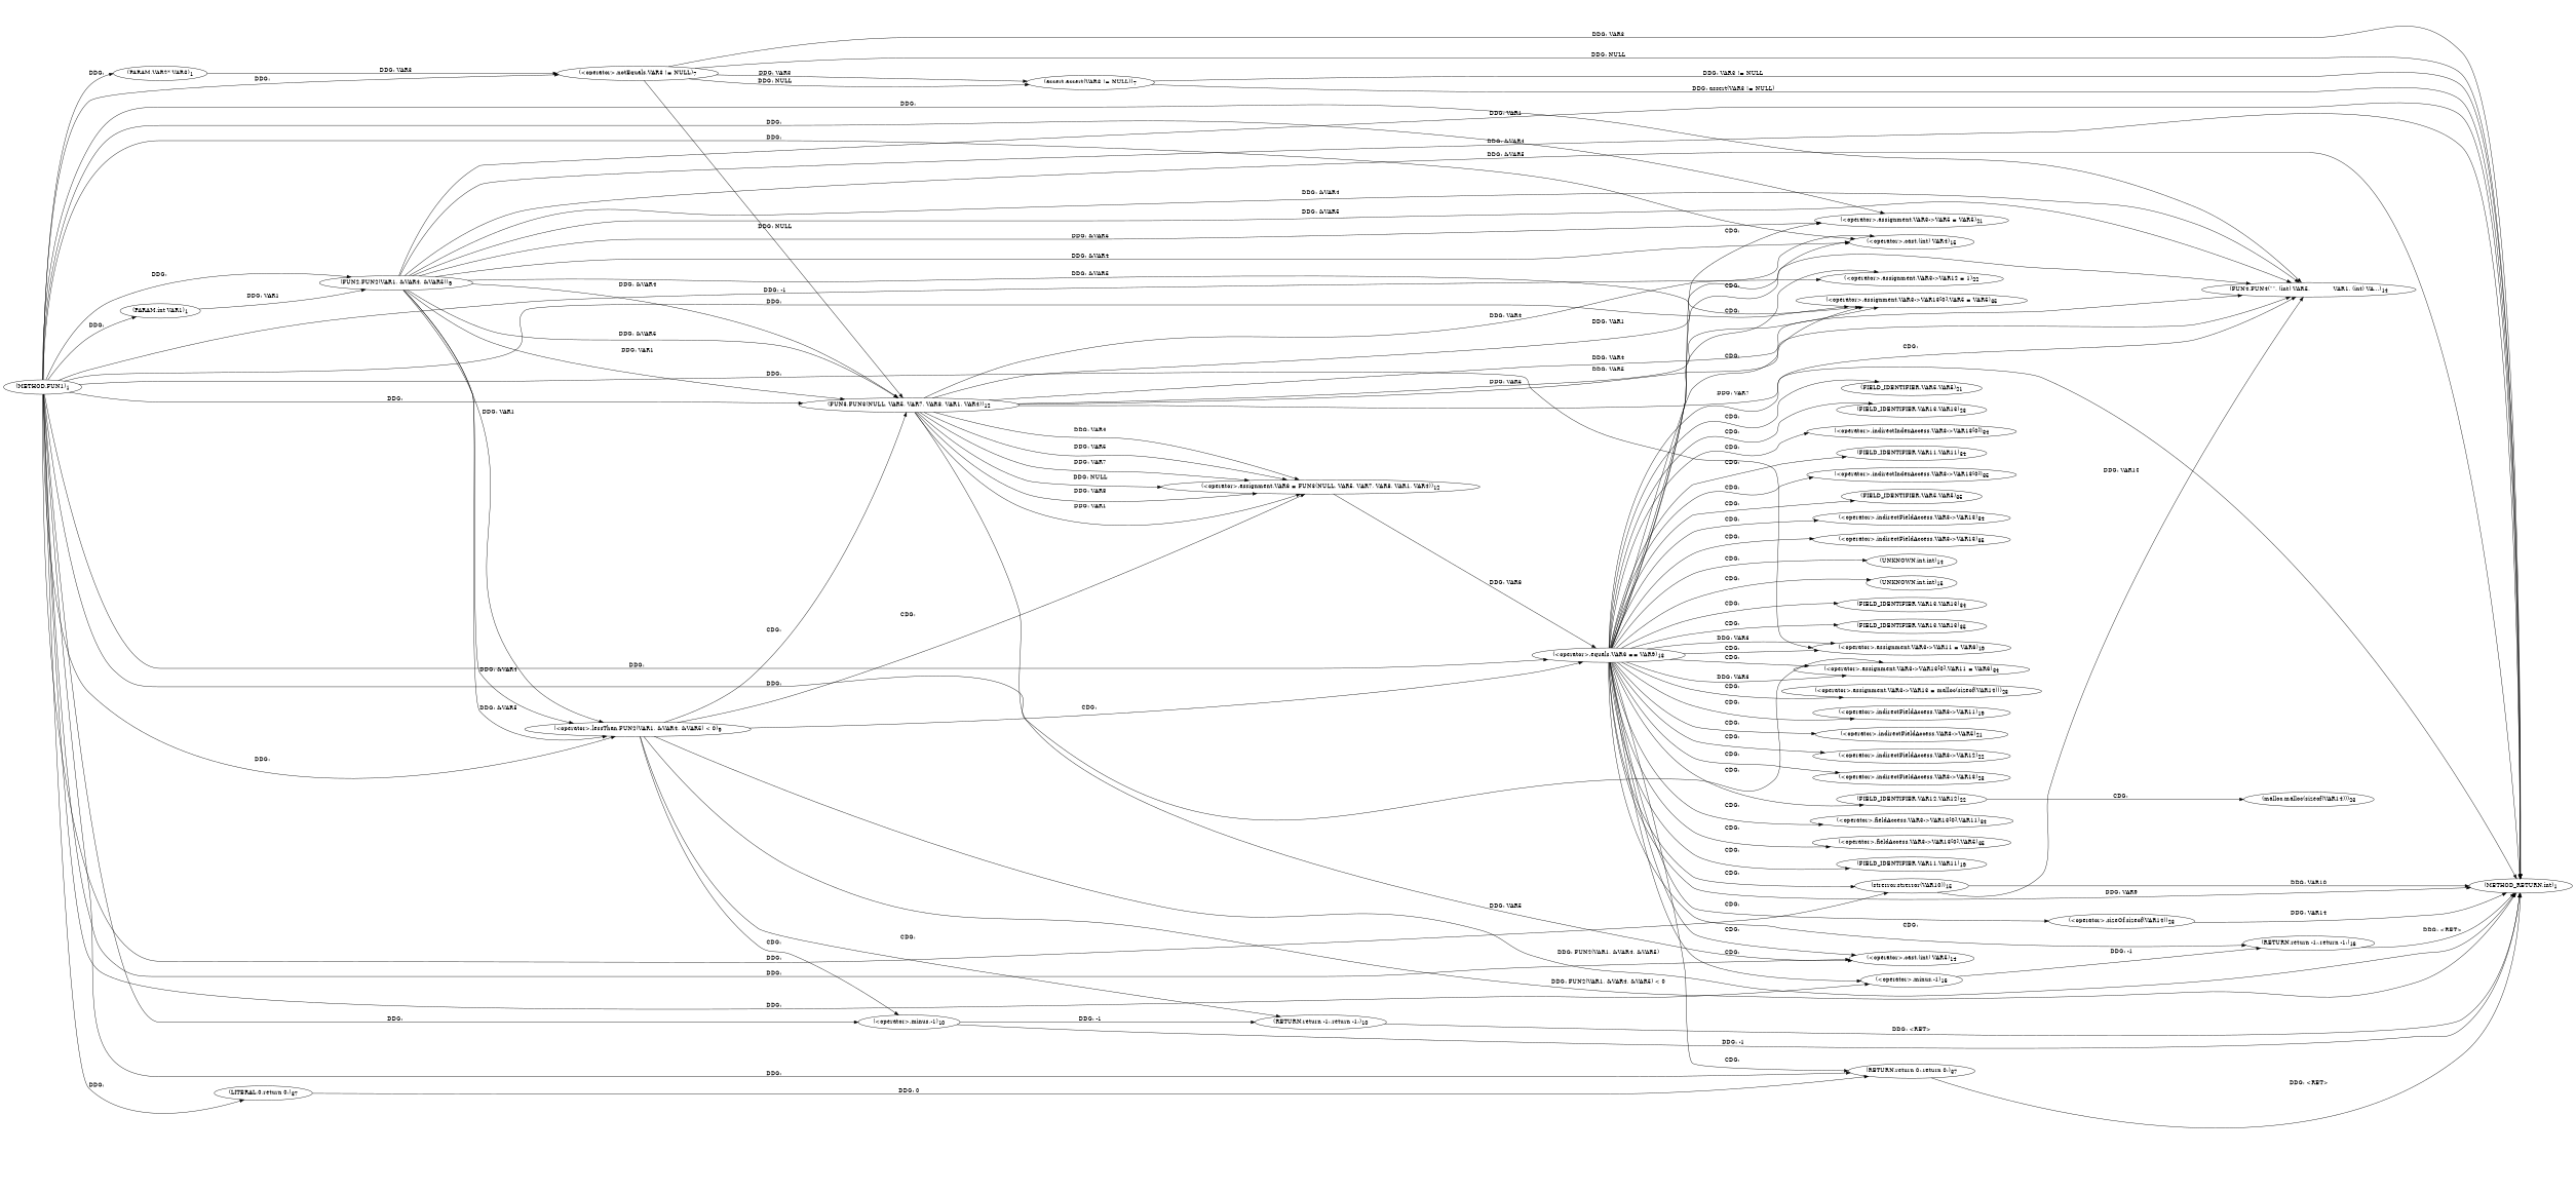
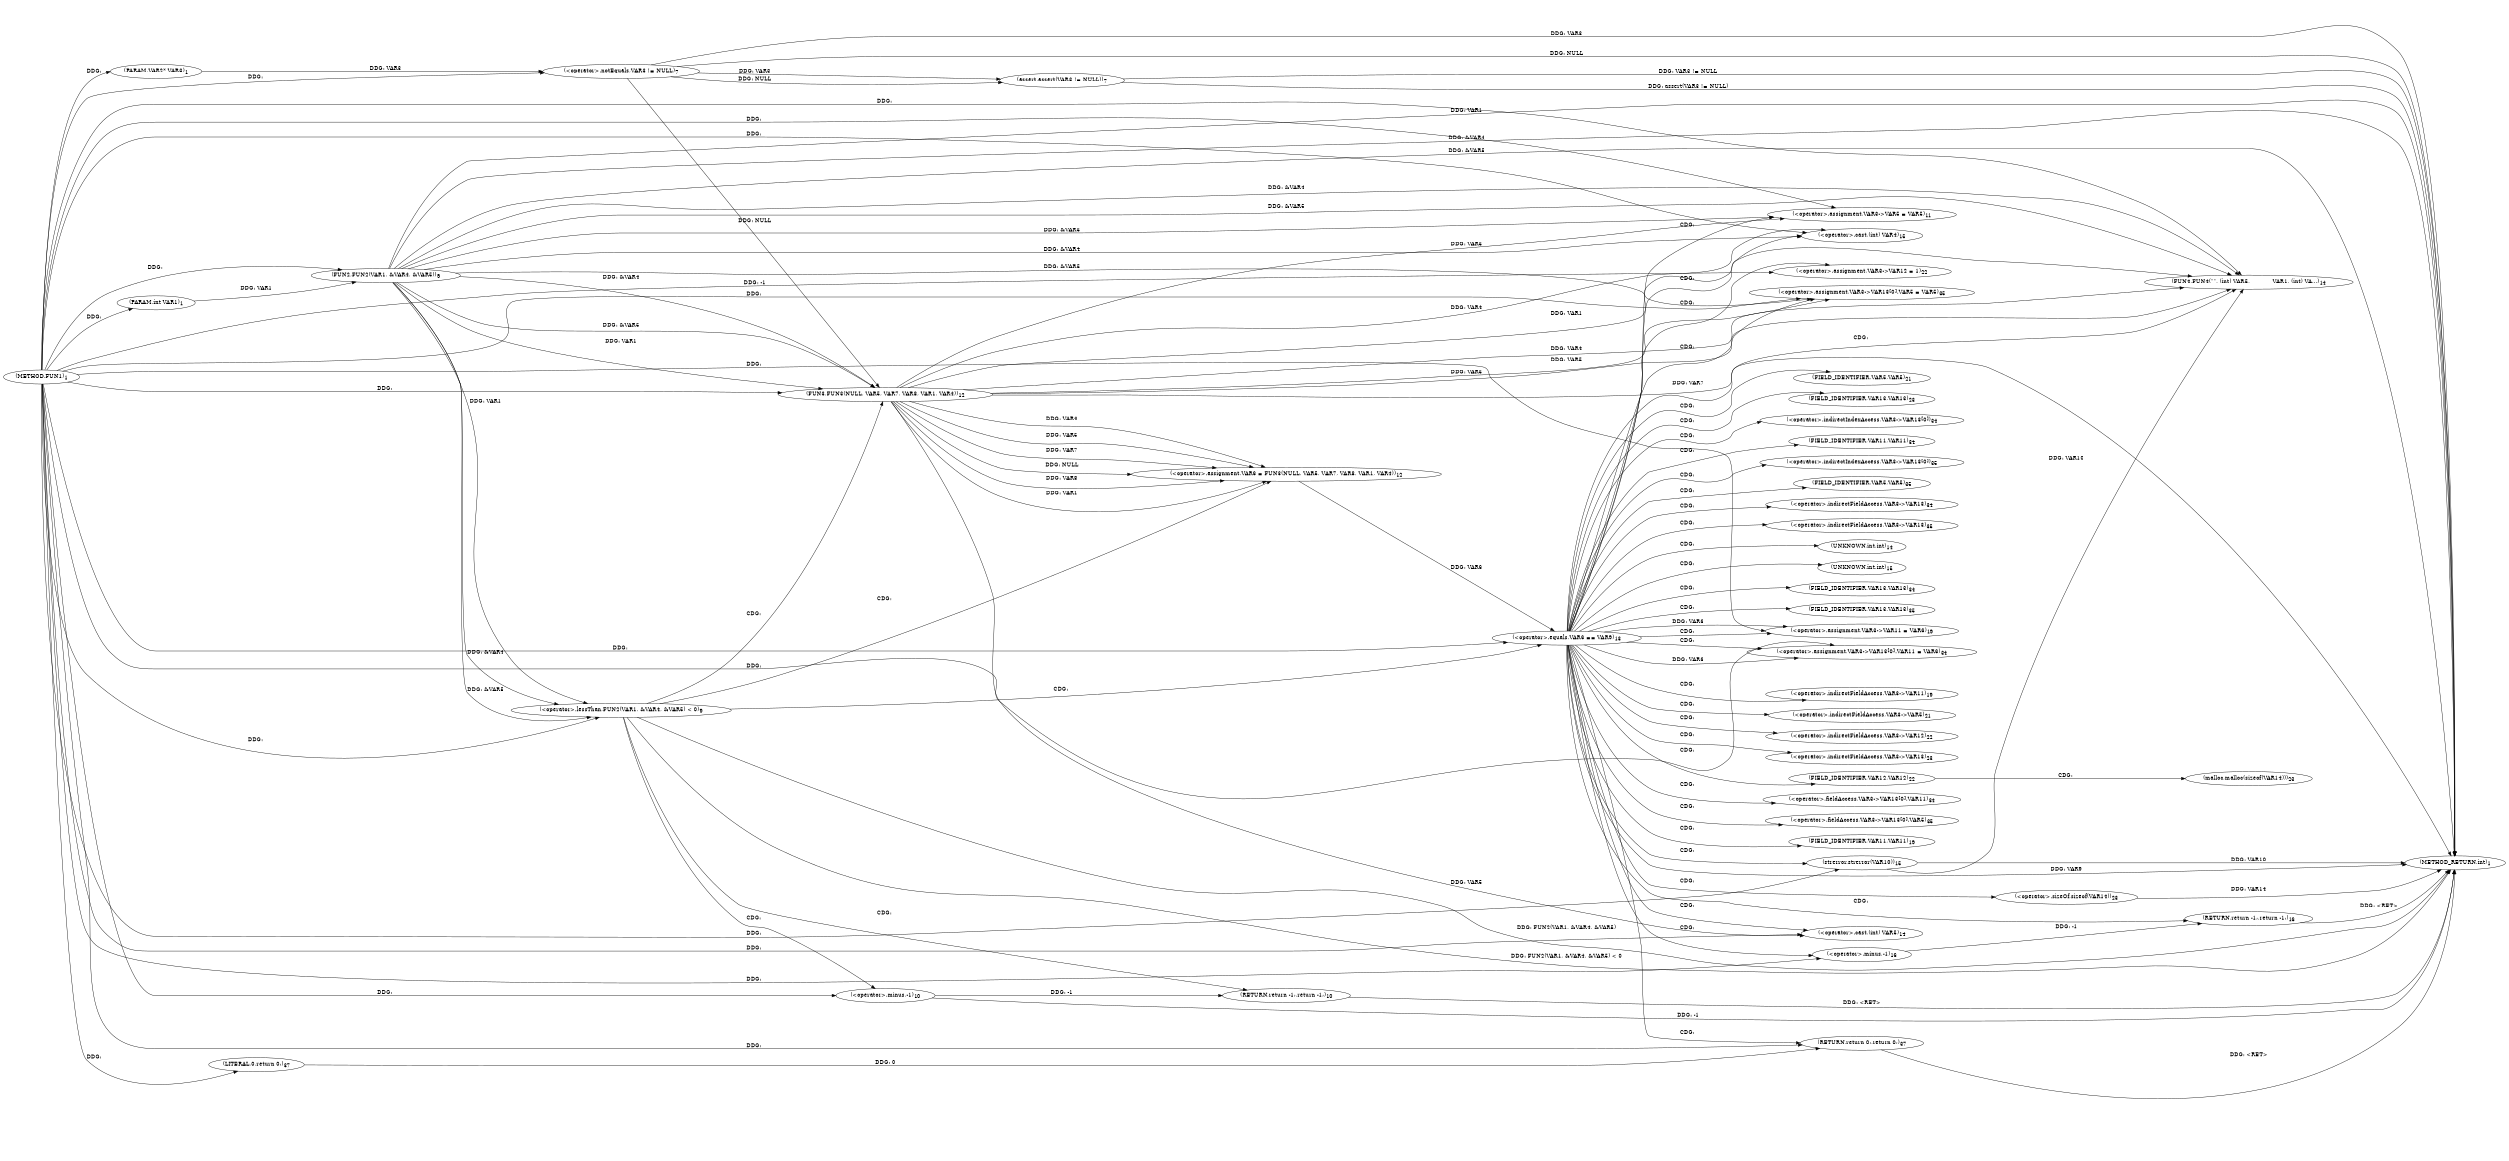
  digraph {
    rankdir=LR
    n1 [label=<(METHOD,FUN1)<SUB>1</SUB>>]
    n2 [label=<(PARAM,int VAR1)<SUB>1</SUB>>]
    n3 [label=<(PARAM,VAR2* VAR3)<SUB>1</SUB>>]
    n4 [label=<(&lt;operator&gt;.assignment,VAR3-&gt;VAR11 = VAR6)<SUB>19</SUB>>]
-   n5 [label=<(&lt;operator&gt;.assignment,VAR3-&gt;VAR5 = VAR5)<SUB>21</SUB>>]
+   n5 [label=<(&lt;operator&gt;.assignment,VAR3-&gt;VAR5 = VAR5)<SUB>11</SUB>>]
    n6 [label=<(&lt;operator&gt;.assignment,VAR3-&gt;VAR12 = 1)<SUB>22</SUB>>]
    n7 [label=<(&lt;operator&gt;.assignment,VAR3-&gt;VAR13[0].VAR11 = VAR6)<SUB>34</SUB>>]
    n8 [label=<(&lt;operator&gt;.assignment,VAR3-&gt;VAR13[0].VAR5 = VAR5)<SUB>35</SUB>>]
    n9 [label=<(RETURN,return 0;,return 0;)<SUB>37</SUB>>]
    n10 [label=<(&lt;operator&gt;.lessThan,FUN2(VAR1, &amp;VAR4, &amp;VAR5) &lt; 0)<SUB>9</SUB>>]
    n11 [label=<(&lt;operator&gt;.equals,VAR6 == VAR9)<SUB>13</SUB>>]
    n12 [label=<(LITERAL,0,return 0;)<SUB>37</SUB>>]
    n13 [label=<(&lt;operator&gt;.notEquals,VAR3 != NULL)<SUB>7</SUB>>]
    n14 [label=<(FUN3,FUN3(NULL, VAR5, VAR7, VAR8, VAR1, VAR4))<SUB>12</SUB>>]
    n15 [label=<(FUN4,FUN4(&quot;&quot;, (int) VAR5,             VAR1, (int) VA...)<SUB>14</SUB>>]
    n16 [label=<(FUN2,FUN2(VAR1, &amp;VAR4, &amp;VAR5))<SUB>9</SUB>>]
    n17 [label=<(&lt;operator&gt;.minus,-1)<SUB>10</SUB>>]
    n18 [label=<(&lt;operator&gt;.minus,-1)<SUB>16</SUB>>]
    n19 [label=<(&lt;operator&gt;.cast,(int) VAR5)<SUB>14</SUB>>]
    n20 [label=<(&lt;operator&gt;.cast,(int) VAR4)<SUB>15</SUB>>]
    n21 [label=<(strerror,strerror(VAR10))<SUB>15</SUB>>]
    n22 [label=<(METHOD_RETURN,int)<SUB>1</SUB>>]
    n23 [label=<(&lt;operator&gt;.assignment,VAR6 = FUN3(NULL, VAR5, VAR7, VAR8, VAR1, VAR4))<SUB>12</SUB>>]
    n24 [label=<(RETURN,return -1;,return -1;)<SUB>10</SUB>>]
-   n25 [label=<(&lt;operator&gt;.assignment,VAR3-&gt;VAR13 = malloc(sizeof(VAR14)))<SUB>23</SUB>>]
    n26 [label=<(RETURN,return -1;,return -1;)<SUB>16</SUB>>]
    n27 [label=<(&lt;operator&gt;.sizeOf,sizeof(VAR14))<SUB>23</SUB>>]
    n28 [label=<(&lt;operator&gt;.indirectFieldAccess,VAR3-&gt;VAR11)<SUB>19</SUB>>]
    n29 [label=<(&lt;operator&gt;.indirectFieldAccess,VAR3-&gt;VAR5)<SUB>21</SUB>>]
    n30 [label=<(&lt;operator&gt;.indirectFieldAccess,VAR3-&gt;VAR12)<SUB>22</SUB>>]
    n31 [label=<(&lt;operator&gt;.indirectFieldAccess,VAR3-&gt;VAR13)<SUB>23</SUB>>]
    n32 [label=<(&lt;operator&gt;.fieldAccess,VAR3-&gt;VAR13[0].VAR11)<SUB>34</SUB>>]
    n33 [label=<(&lt;operator&gt;.fieldAccess,VAR3-&gt;VAR13[0].VAR5)<SUB>35</SUB>>]
    n34 [label=<(FIELD_IDENTIFIER,VAR11,VAR11)<SUB>19</SUB>>]
    n35 [label=<(FIELD_IDENTIFIER,VAR5,VAR5)<SUB>21</SUB>>]
    n36 [label=<(FIELD_IDENTIFIER,VAR12,VAR12)<SUB>22</SUB>>]
    n37 [label=<(FIELD_IDENTIFIER,VAR13,VAR13)<SUB>23</SUB>>]
    n38 [label=<(&lt;operator&gt;.indirectIndexAccess,VAR3-&gt;VAR13[0])<SUB>34</SUB>>]
    n39 [label=<(FIELD_IDENTIFIER,VAR11,VAR11)<SUB>34</SUB>>]
    n40 [label=<(&lt;operator&gt;.indirectIndexAccess,VAR3-&gt;VAR13[0])<SUB>35</SUB>>]
    n41 [label=<(FIELD_IDENTIFIER,VAR5,VAR5)<SUB>35</SUB>>]
    n42 [label=<(&lt;operator&gt;.indirectFieldAccess,VAR3-&gt;VAR13)<SUB>34</SUB>>]
    n43 [label=<(&lt;operator&gt;.indirectFieldAccess,VAR3-&gt;VAR13)<SUB>35</SUB>>]
    n44 [label=<(UNKNOWN,int,int)<SUB>14</SUB>>]
    n45 [label=<(UNKNOWN,int,int)<SUB>15</SUB>>]
    n46 [label=<(FIELD_IDENTIFIER,VAR13,VAR13)<SUB>34</SUB>>]
    n47 [label=<(FIELD_IDENTIFIER,VAR13,VAR13)<SUB>35</SUB>>]
    n48 [label=<(assert,assert(VAR3 != NULL))<SUB>7</SUB>>]
    n49 [label=<(malloc,malloc(sizeof(VAR14)))<SUB>23</SUB>>]
    n1 -> n2 [label="DDG: "]
    n1 -> n3 [label="DDG: "]
    n1 -> n4 [label="DDG: "]
    n1 -> n5 [label="DDG: "]
    n1 -> n6 [label="DDG: -1"]
    n1 -> n7 [label="DDG: "]
    n1 -> n8 [label="DDG: "]
    n1 -> n9 [label="DDG: "]
    n1 -> n10 [label="DDG: "]
    n1 -> n11 [label="DDG: "]
    n1 -> n12 [label="DDG: "]
    n1 -> n13 [label="DDG: "]
    n1 -> n14 [label="DDG: "]
    n1 -> n15 [label="DDG: "]
    n1 -> n16 [label="DDG: "]
    n1 -> n17 [label="DDG: "]
    n1 -> n18 [label="DDG: "]
    n1 -> n19 [label="DDG: "]
    n1 -> n20 [label="DDG: "]
    n1 -> n21 [label="DDG: "]
    n2 -> n16 [label="DDG: VAR1"]
    n3 -> n13 [label="DDG: VAR3"]
    n9 -> n22 [label="DDG: &lt;RET&gt;"]
    n10 -> n11 [label="CDG: "]
    n10 -> n14 [label="CDG: "]
    n10 -> n17 [label="CDG: "]
    n10 -> n22 [label="DDG: FUN2(VAR1, &amp;VAR4, &amp;VAR5)"]
    n10 -> n22 [label="DDG: FUN2(VAR1, &amp;VAR4, &amp;VAR5) &lt; 0"]
    n10 -> n23 [label="CDG: "]
    n10 -> n24 [label="CDG: "]
    n11 -> n4 [label="DDG: VAR6"]
    n11 -> n4 [label="CDG: "]
    n11 -> n5 [label="CDG: "]
    n11 -> n6 [label="CDG: "]
    n11 -> n7 [label="DDG: VAR6"]
    n11 -> n7 [label="CDG: "]
    n11 -> n8 [label="CDG: "]
    n11 -> n9 [label="CDG: "]
    n11 -> n15 [label="CDG: "]
    n11 -> n18 [label="CDG: "]
    n11 -> n19 [label="CDG: "]
    n11 -> n20 [label="CDG: "]
    n11 -> n21 [label="CDG: "]
    n11 -> n22 [label="DDG: VAR9"]
-   n11 -> n25 [label="CDG: "]
    n11 -> n26 [label="CDG: "]
    n11 -> n27 [label="CDG: "]
    n11 -> n28 [label="CDG: "]
    n11 -> n29 [label="CDG: "]
    n11 -> n30 [label="CDG: "]
    n11 -> n31 [label="CDG: "]
    n11 -> n32 [label="CDG: "]
    n11 -> n33 [label="CDG: "]
    n11 -> n34 [label="CDG: "]
    n11 -> n35 [label="CDG: "]
    n11 -> n36 [label="CDG: "]
    n11 -> n37 [label="CDG: "]
    n11 -> n38 [label="CDG: "]
    n11 -> n39 [label="CDG: "]
    n11 -> n40 [label="CDG: "]
    n11 -> n41 [label="CDG: "]
    n11 -> n42 [label="CDG: "]
    n11 -> n43 [label="CDG: "]
    n11 -> n44 [label="CDG: "]
    n11 -> n45 [label="CDG: "]
    n11 -> n46 [label="CDG: "]
    n11 -> n47 [label="CDG: "]
    n12 -> n9 [label="DDG: 0"]
    n13 -> n14 [label="DDG: NULL"]
    n13 -> n22 [label="DDG: VAR3"]
    n13 -> n22 [label="DDG: NULL"]
    n13 -> n48 [label="DDG: VAR3"]
    n13 -> n48 [label="DDG: NULL"]
+   n14 -> n5 [label="DDG: VAR5"]
    n14 -> n8 [label="DDG: VAR5"]
    n14 -> n15 [label="DDG: VAR5"]
    n14 -> n15 [label="DDG: VAR1"]
    n14 -> n15 [label="DDG: VAR4"]
    n14 -> n19 [label="DDG: VAR5"]
    n14 -> n20 [label="DDG: VAR4"]
    n14 -> n22 [label="DDG: VAR7"]
    n14 -> n23 [label="DDG: VAR8"]
    n14 -> n23 [label="DDG: VAR1"]
    n14 -> n23 [label="DDG: VAR4"]
    n14 -> n23 [label="DDG: VAR5"]
    n14 -> n23 [label="DDG: VAR7"]
    n14 -> n23 [label="DDG: NULL"]
    n16 -> n5 [label="DDG: &amp;VAR5"]
    n16 -> n8 [label="DDG: &amp;VAR5"]
    n16 -> n10 [label="DDG: VAR1"]
    n16 -> n10 [label="DDG: &amp;VAR4"]
    n16 -> n10 [label="DDG: &amp;VAR5"]
    n16 -> n14 [label="DDG: &amp;VAR5"]
    n16 -> n14 [label="DDG: VAR1"]
    n16 -> n14 [label="DDG: &amp;VAR4"]
    n16 -> n15 [label="DDG: &amp;VAR5"]
    n16 -> n15 [label="DDG: &amp;VAR4"]
    n16 -> n20 [label="DDG: &amp;VAR4"]
    n16 -> n22 [label="DDG: VAR1"]
    n16 -> n22 [label="DDG: &amp;VAR4"]
    n16 -> n22 [label="DDG: &amp;VAR5"]
    n17 -> n22 [label="DDG: -1"]
    n17 -> n24 [label="DDG: -1"]
    n18 -> n26 [label="DDG: -1"]
    n21 -> n15 [label="DDG: VAR10"]
    n21 -> n22 [label="DDG: VAR10"]
    n23 -> n11 [label="DDG: VAR6"]
    n24 -> n22 [label="DDG: &lt;RET&gt;"]
    n26 -> n22 [label="DDG: &lt;RET&gt;"]
    n27 -> n22 [label="DDG: VAR14"]
    n36 -> n49 [label="CDG: "]
    n48 -> n22 [label="DDG: VAR3 != NULL"]
    n48 -> n22 [label="DDG: assert(VAR3 != NULL)"]
  }
